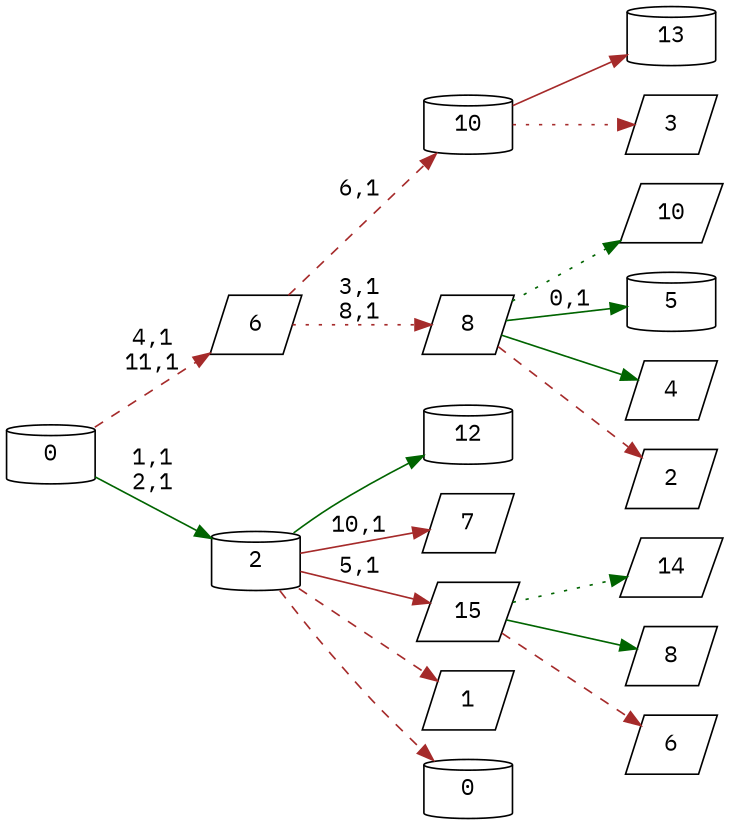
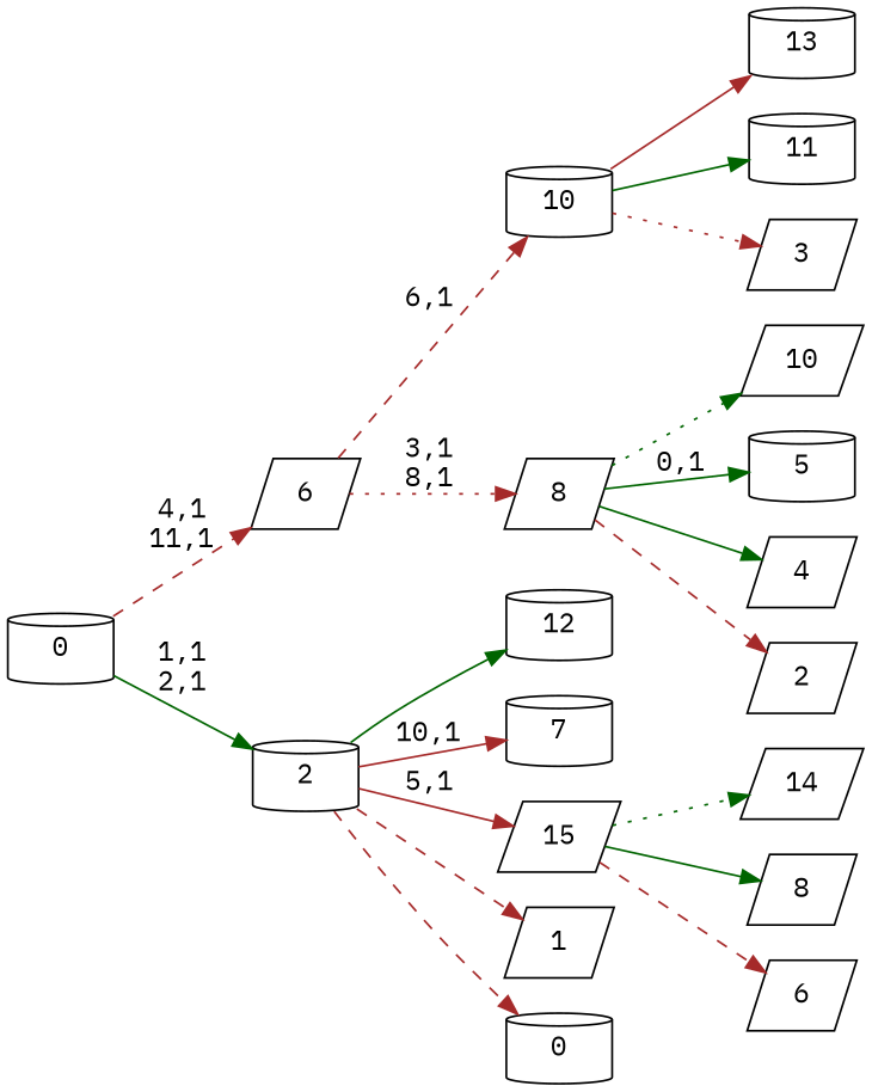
  digraph {
    fontname="IBM Plex Mono"
    rankdir=LR
    node [fontname="IBM Plex Mono" shape=parallelogram]
    edge [color=brown fontname="IBM Plex Mono" style=solid]
    n1 [label=14]
    n2 [label=13 shape=cylinder]
    n3 [label=12 shape=cylinder]
+   n4 [label=11 shape=cylinder]
    n5 [label=10]
    n6 [label=8]
-   n7 [label=7]
+   n7 [label=7 shape=cylinder]
    n8 [label=6]
    15
    n10 [label=5 shape=cylinder]
    n11 [label=4]
    n12 [label=3]
    10 [shape=cylinder]
    n14 [label=2]
    8
    6
    n17 [label=1]
    n18 [label=0 shape=cylinder]
    2 [shape=cylinder]
    0 [shape=cylinder]
    15 -> n1 [color=darkgreen style=dotted]
    15 -> n6 [color=darkgreen]
    15 -> n8 [style=dashed]
    10 -> n2
+   10 -> n4 [color=darkgreen]
    10 -> n12 [style=dotted]
    8 -> n5 [color=darkgreen style=dotted]
    8 -> n10 [color=darkgreen label="0,1"]
    8 -> n11 [color=darkgreen]
    8 -> n14 [style=dashed]
    6 -> 10 [label="6,1" style=dashed]
    6 -> 8 [label="3,1\n8,1" style=dotted]
    2 -> n3 [color=darkgreen]
    2 -> n7 [label="10,1"]
    2 -> 15 [label="5,1"]
    2 -> n17 [style=dashed]
    2 -> n18 [style=dashed]
    0 -> 6 [label="4,1\n11,1" style=dashed]
    0 -> 2 [color=darkgreen label="1,1\n2,1"]
  }
